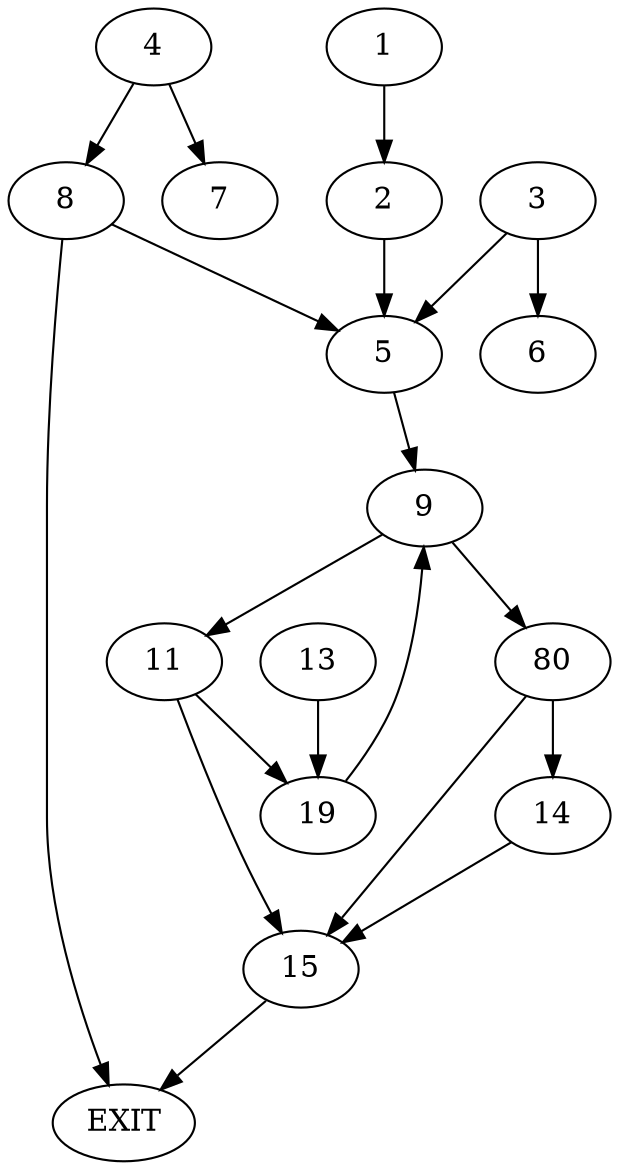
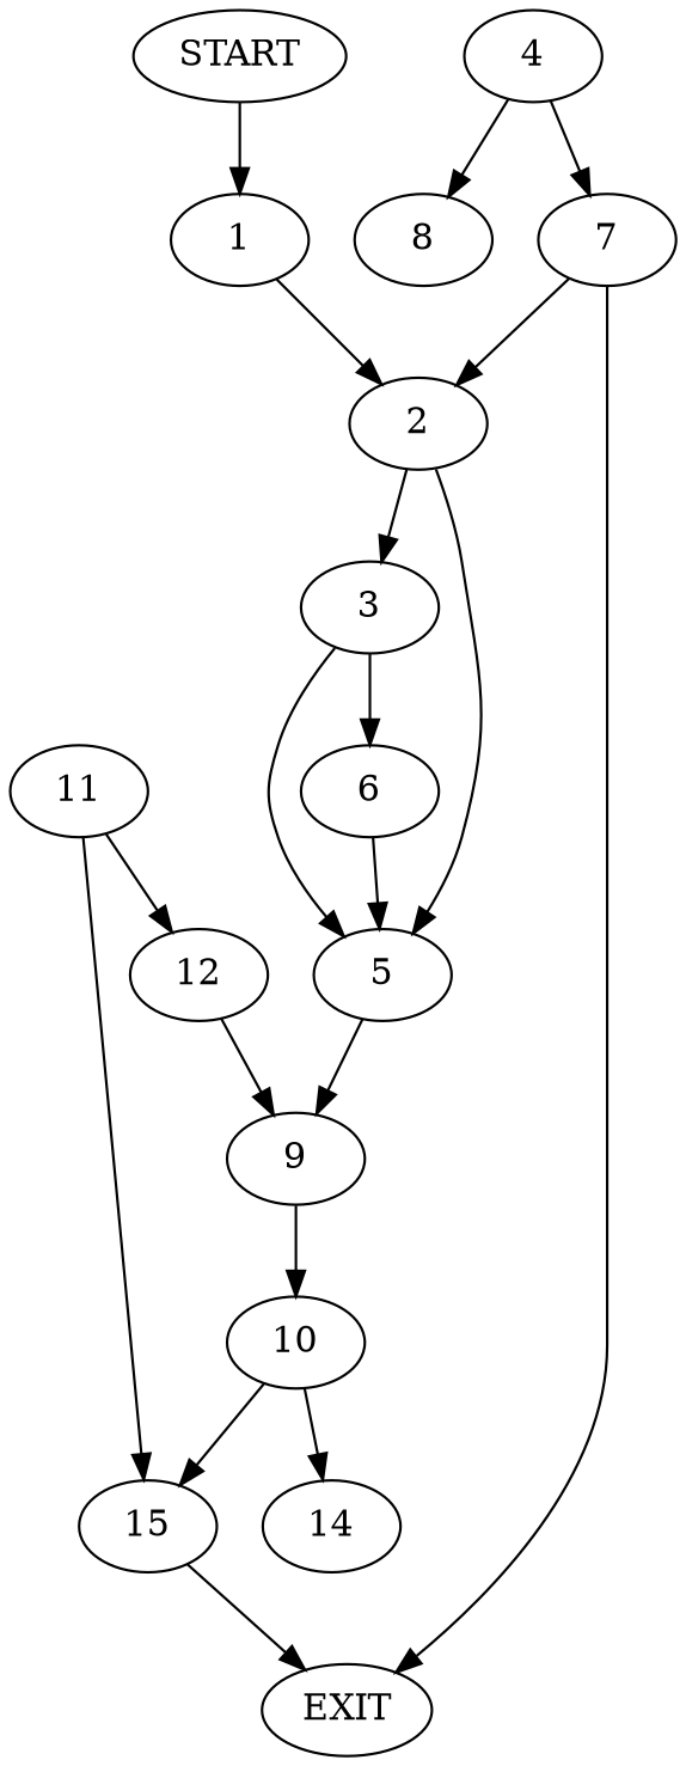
  digraph {
+   n1 [label=START]
    1
    2
    n4 [label=EXIT]
    3
    5
    6
    4
    7
    8
    9
-   10 [label=80]
+   10
    11
    14
    15
-   12 [label=19]
-   13
+   12
+   n1 -> 1
    1 -> 2
+   2 -> 3
    2 -> 5
    3 -> 5
    3 -> 6
    5 -> 9
-   8 -> 5
+   6 -> 5
    4 -> 7
    4 -> 8
-   8 -> n4
+   7 -> 2
+   7 -> n4
    9 -> 10
-   9 -> 11
    10 -> 14
    10 -> 15
    11 -> 15
    11 -> 12
-   14 -> 15
    15 -> n4
    12 -> 9
-   13 -> 12
  }
